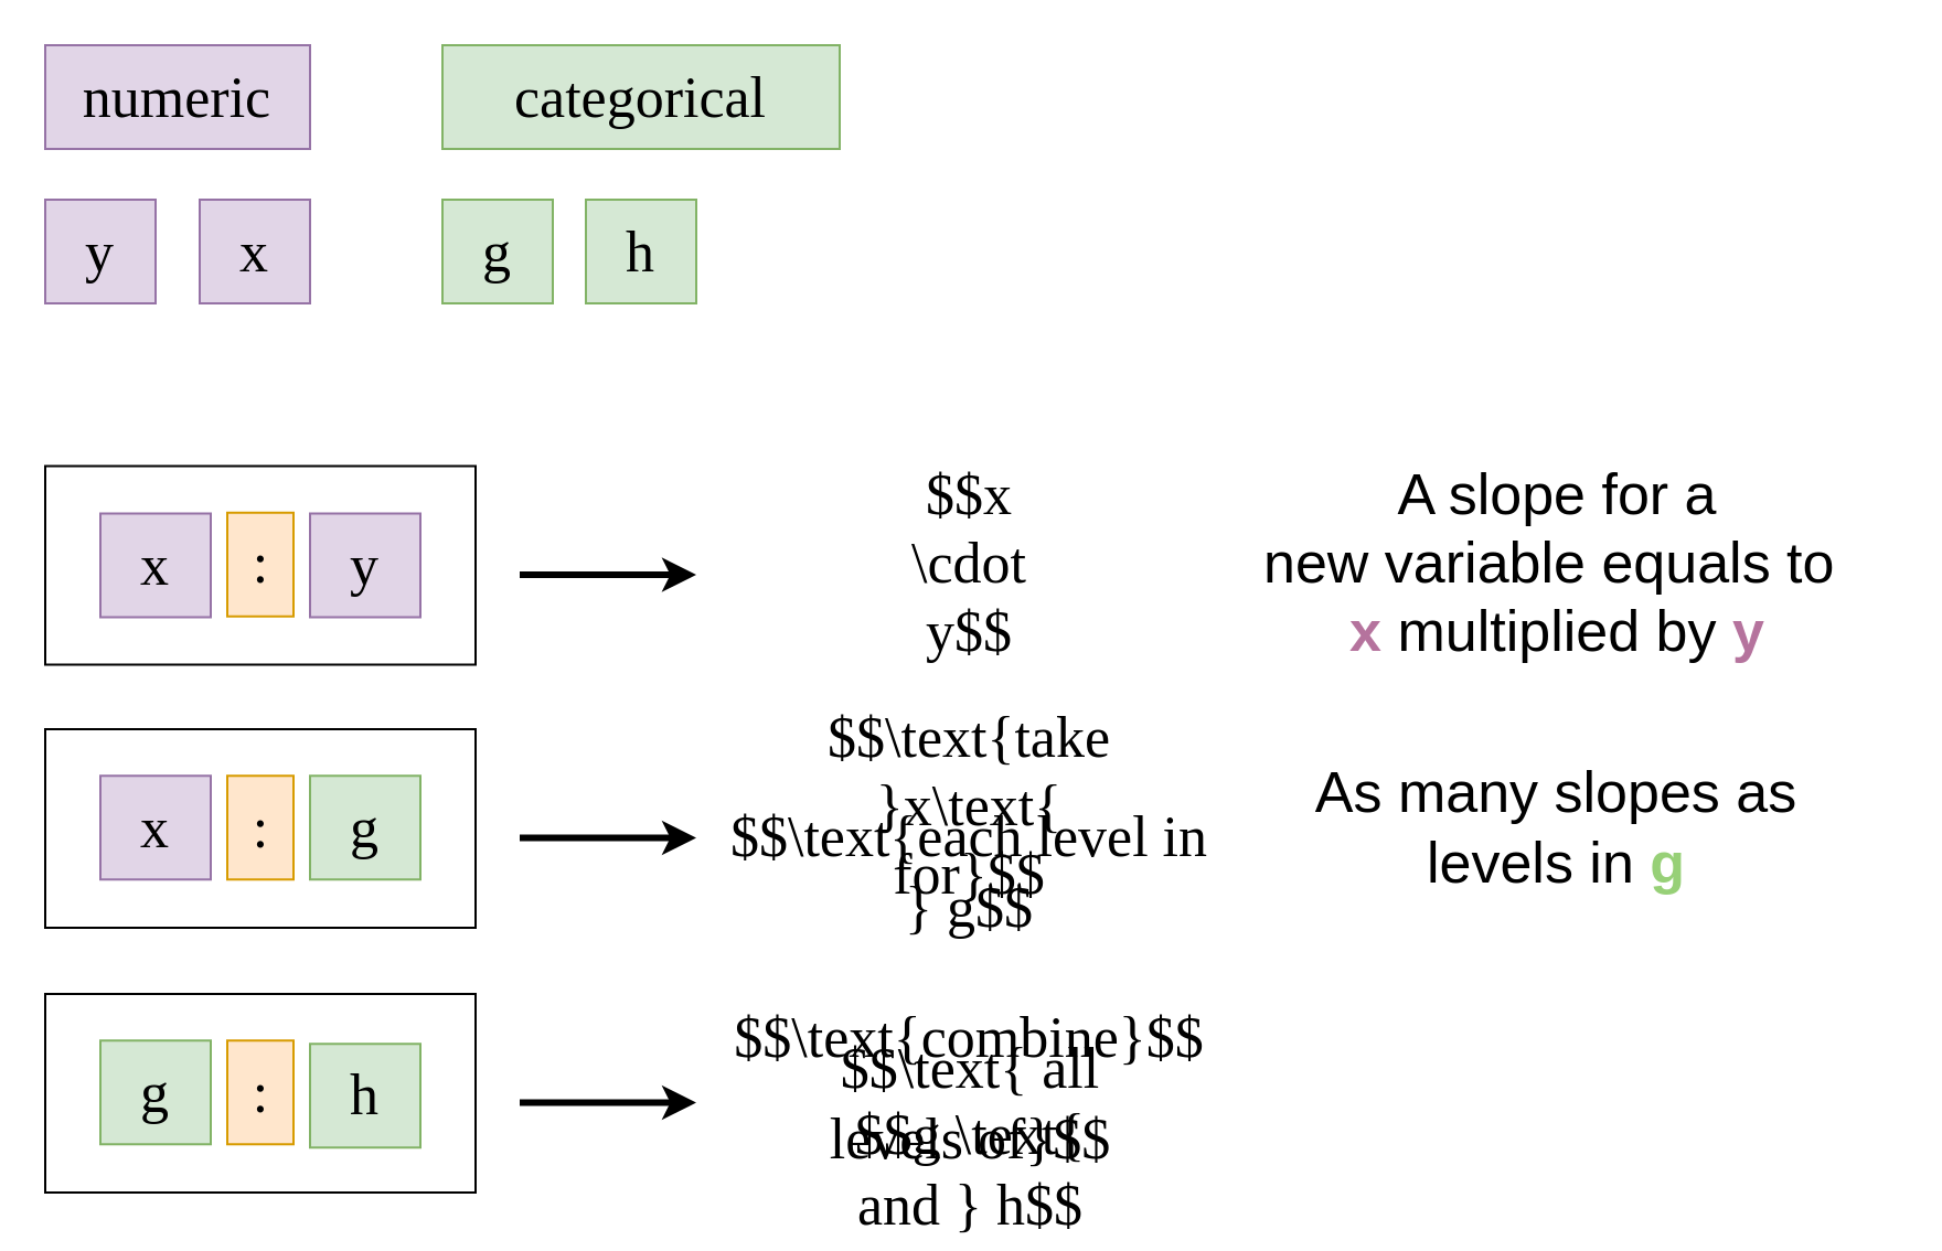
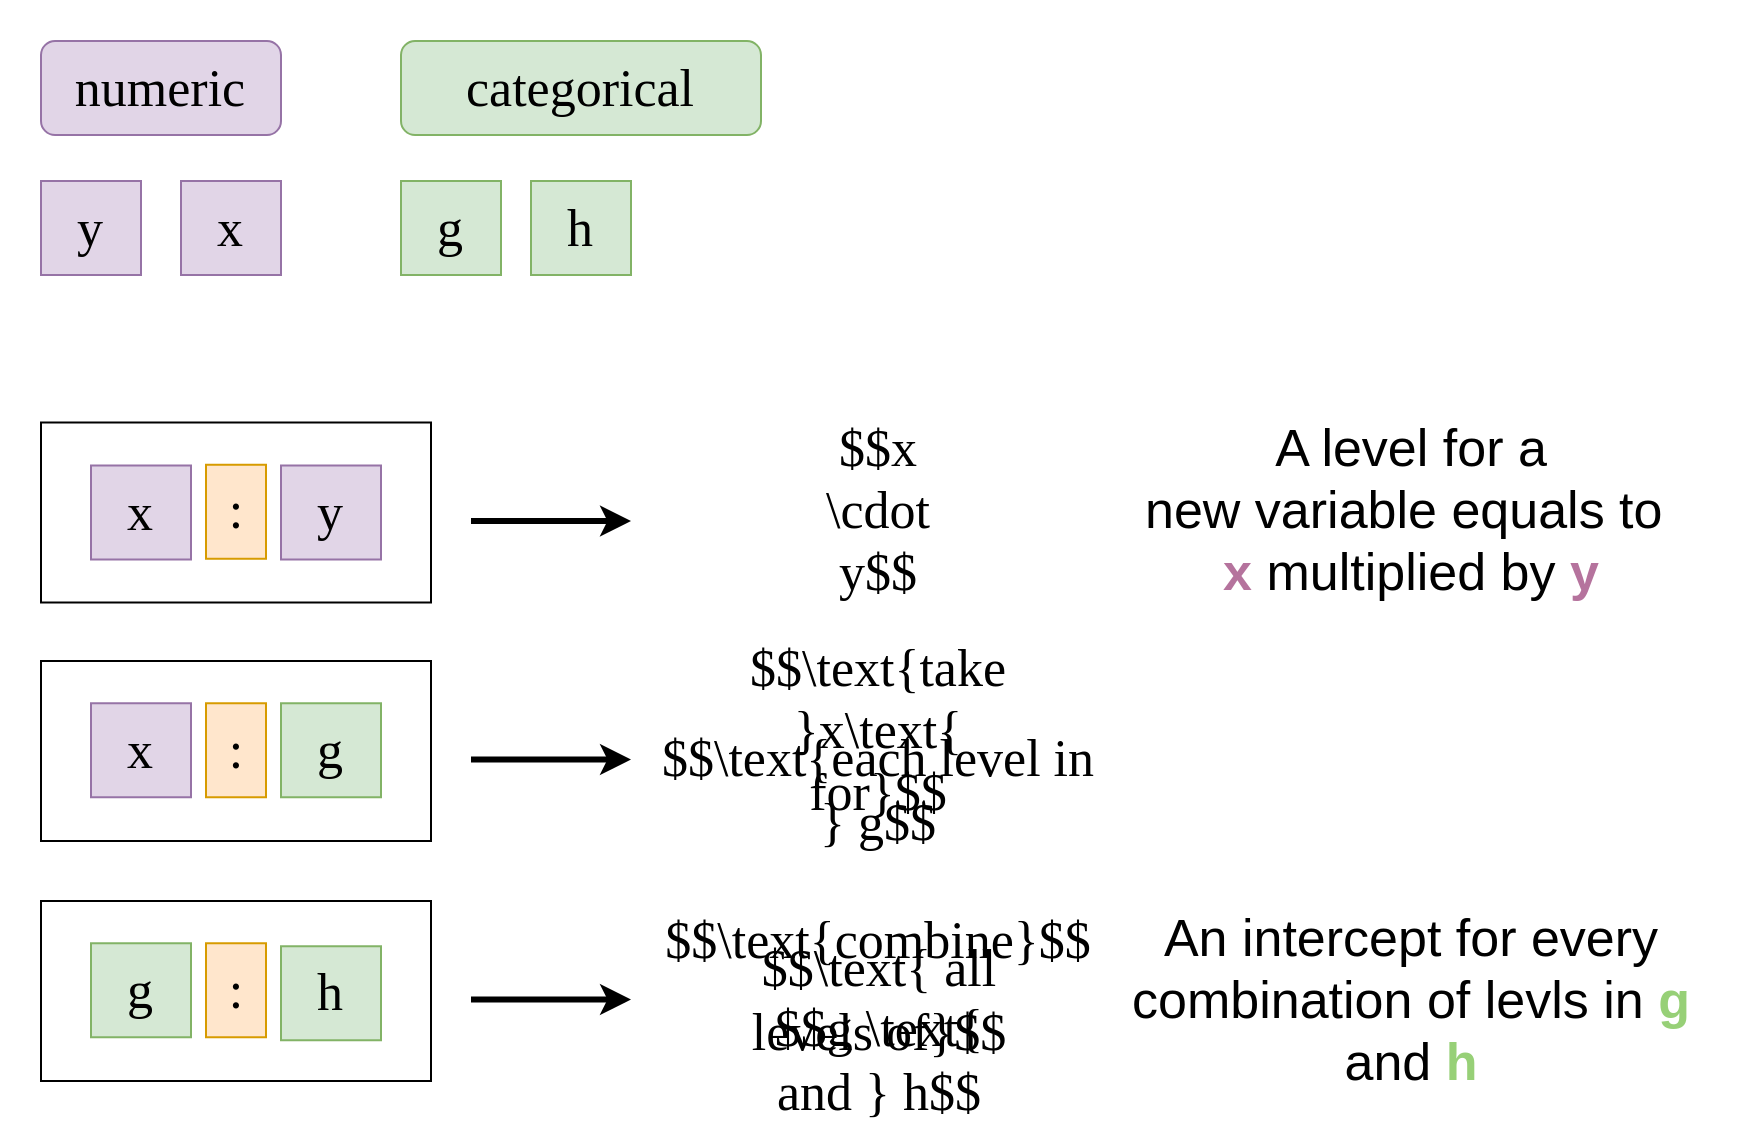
  <mxCell id="0" />
  <mxCell id="1" parent="0" />
  <mxCell id="2" value="" style="rounded=0;whiteSpace=wrap;html=1;fontFamily=Cascadia Code;fontSize=26;" vertex="1" parent="1"><mxGeometry x="20" y="210.75" width="195" height="90" as="geometry" /></mxCell>
  <mxCell id="3" value="&lt;font face=&quot;Cascadia Code&quot;&gt;&lt;span style=&quot;font-size: 26px;&quot;&gt;:&lt;/span&gt;&lt;/font&gt;" style="rounded=0;whiteSpace=wrap;html=1;strokeColor=#d79b00;fillColor=#ffe6cc;" vertex="1" parent="1"><mxGeometry x="102.5" y="231.88" width="30" height="47" as="geometry" /></mxCell>
  <mxCell id="4" value="" style="endArrow=classic;html=1;rounded=0;fontFamily=Cascadia Code;fontSize=26;strokeWidth=3;" edge="1" parent="1"><mxGeometry width="50" height="50" relative="1" as="geometry"><mxPoint x="235" y="260" as="sourcePoint" /><mxPoint x="315" y="260" as="targetPoint" /></mxGeometry></mxCell>
- <mxCell id="5" value="&lt;font style=&quot;font-size: 26px;&quot; face=&quot;Cascadia Code&quot;&gt;numeric&lt;/font&gt;" style="rounded=0;whiteSpace=wrap;html=1;strokeColor=#9673a6;fillColor=#e1d5e7;" vertex="1" parent="1"><mxGeometry x="20" y="20" width="120" height="47" as="geometry" /></mxCell>
+ <mxCell id="5" value="&lt;font style=&quot;font-size: 26px;&quot; face=&quot;Cascadia Code&quot;&gt;numeric&lt;/font&gt;" style="whiteSpace=wrap;html=1;strokeColor=#9673a6;fillColor=#e1d5e7;rounded=1;" vertex="1" parent="1"><mxGeometry x="20" y="20" width="120" height="47" as="geometry" /></mxCell>
  <mxCell id="6" value="&lt;font style=&quot;font-size: 26px;&quot; face=&quot;Cascadia Code&quot;&gt;x&lt;/font&gt;" style="rounded=0;whiteSpace=wrap;html=1;strokeColor=#9673a6;fillColor=#e1d5e7;" vertex="1" parent="1"><mxGeometry x="90" y="90" width="50" height="47" as="geometry" /></mxCell>
  <mxCell id="7" value="&lt;font style=&quot;font-size: 26px;&quot; face=&quot;Cascadia Code&quot;&gt;y&lt;/font&gt;" style="rounded=0;whiteSpace=wrap;html=1;strokeColor=#9673a6;fillColor=#e1d5e7;" vertex="1" parent="1"><mxGeometry x="20" y="90" width="50" height="47" as="geometry" /></mxCell>
- <mxCell id="8" value="&lt;font style=&quot;font-size: 26px;&quot; face=&quot;Cascadia Code&quot;&gt;categorical&lt;/font&gt;" style="rounded=0;whiteSpace=wrap;html=1;strokeColor=#82b366;fillColor=#d5e8d4;" vertex="1" parent="1"><mxGeometry x="200" y="20" width="180" height="47" as="geometry" /></mxCell>
+ <mxCell id="8" value="&lt;font style=&quot;font-size: 26px;&quot; face=&quot;Cascadia Code&quot;&gt;categorical&lt;/font&gt;" style="whiteSpace=wrap;html=1;strokeColor=#82b366;fillColor=#d5e8d4;rounded=1;" vertex="1" parent="1"><mxGeometry x="200" y="20" width="180" height="47" as="geometry" /></mxCell>
  <mxCell id="9" value="&lt;font style=&quot;font-size: 26px;&quot; face=&quot;Cascadia Code&quot;&gt;g&lt;/font&gt;" style="rounded=0;whiteSpace=wrap;html=1;strokeColor=#82b366;fillColor=#d5e8d4;" vertex="1" parent="1"><mxGeometry x="200" y="90" width="50" height="47" as="geometry" /></mxCell>
  <mxCell id="10" value="&lt;font style=&quot;font-size: 26px;&quot; face=&quot;Cascadia Code&quot;&gt;x&lt;/font&gt;" style="rounded=0;whiteSpace=wrap;html=1;strokeColor=#9673a6;fillColor=#e1d5e7;" vertex="1" parent="1"><mxGeometry x="45" y="232.25" width="50" height="47" as="geometry" /></mxCell>
  <mxCell id="11" value="$$x \cdot y$$" style="text;html=1;strokeColor=none;fillColor=none;align=center;verticalAlign=middle;whiteSpace=wrap;rounded=0;fontFamily=Cascadia Code;fontSize=26;" vertex="1" parent="1"><mxGeometry x="409" y="240.38" width="60" height="30" as="geometry" /></mxCell>
- <mxCell id="12" value="&lt;font face=&quot;Helvetica&quot;&gt;A slope for a &lt;br&gt;new variable equals to&amp;nbsp;&lt;br&gt;&lt;b&gt;&lt;font color=&quot;#b5739d&quot;&gt;x&lt;/font&gt;&lt;/b&gt; multiplied by &lt;b&gt;&lt;font color=&quot;#b5739d&quot;&gt;y&lt;/font&gt;&lt;/b&gt;&lt;br&gt;&lt;/font&gt;" style="text;html=1;strokeColor=none;fillColor=none;align=center;verticalAlign=middle;whiteSpace=wrap;rounded=0;fontFamily=Cascadia Code;fontSize=26;" vertex="1" parent="1"><mxGeometry x="552.5" y="204.44" width="305" height="101.88" as="geometry" /></mxCell>
+ <mxCell id="12" value="&lt;font face=&quot;Helvetica&quot;&gt;A level for a &lt;br&gt;new variable equals to&amp;nbsp;&lt;br&gt;&lt;b&gt;&lt;font color=&quot;#b5739d&quot;&gt;x&lt;/font&gt;&lt;/b&gt; multiplied by &lt;b&gt;&lt;font color=&quot;#b5739d&quot;&gt;y&lt;/font&gt;&lt;/b&gt;&lt;br&gt;&lt;/font&gt;" style="text;html=1;strokeColor=none;fillColor=none;align=center;verticalAlign=middle;whiteSpace=wrap;rounded=0;fontFamily=Cascadia Code;fontSize=26;" vertex="1" parent="1"><mxGeometry x="552.5" y="204.44" width="305" height="101.88" as="geometry" /></mxCell>
  <mxCell id="13" value="&lt;font style=&quot;font-size: 26px;&quot; face=&quot;Cascadia Code&quot;&gt;h&lt;/font&gt;" style="rounded=0;whiteSpace=wrap;html=1;strokeColor=#82b366;fillColor=#d5e8d4;" vertex="1" parent="1"><mxGeometry x="265" y="90" width="50" height="47" as="geometry" /></mxCell>
  <mxCell id="14" value="&lt;font style=&quot;font-size: 26px;&quot; face=&quot;Cascadia Code&quot;&gt;y&lt;/font&gt;" style="rounded=0;whiteSpace=wrap;html=1;strokeColor=#9673a6;fillColor=#e1d5e7;" vertex="1" parent="1"><mxGeometry x="140" y="232.25" width="50" height="47" as="geometry" /></mxCell>
  <mxCell id="15" value="" style="rounded=0;whiteSpace=wrap;html=1;fontFamily=Cascadia Code;fontSize=26;" vertex="1" parent="1"><mxGeometry x="20" y="330" width="195" height="90" as="geometry" /></mxCell>
  <mxCell id="16" value="&lt;font face=&quot;Cascadia Code&quot;&gt;&lt;span style=&quot;font-size: 26px;&quot;&gt;:&lt;/span&gt;&lt;/font&gt;" style="rounded=0;whiteSpace=wrap;html=1;strokeColor=#d79b00;fillColor=#ffe6cc;" vertex="1" parent="1"><mxGeometry x="102.5" y="351.13" width="30" height="47" as="geometry" /></mxCell>
  <mxCell id="17" value="" style="endArrow=classic;html=1;rounded=0;fontFamily=Cascadia Code;fontSize=26;strokeWidth=3;" edge="1" parent="1"><mxGeometry width="50" height="50" relative="1" as="geometry"><mxPoint x="235" y="379.25" as="sourcePoint" /><mxPoint x="315" y="379.25" as="targetPoint" /></mxGeometry></mxCell>
  <mxCell id="18" value="&lt;font style=&quot;font-size: 26px;&quot; face=&quot;Cascadia Code&quot;&gt;x&lt;/font&gt;" style="rounded=0;whiteSpace=wrap;html=1;strokeColor=#9673a6;fillColor=#e1d5e7;" vertex="1" parent="1"><mxGeometry x="45" y="351.13" width="50" height="47" as="geometry" /></mxCell>
  <mxCell id="19" value="$$\text{take }x\text{ for}$$" style="text;html=1;strokeColor=none;fillColor=none;align=center;verticalAlign=middle;whiteSpace=wrap;rounded=0;fontFamily=Cascadia Code;fontSize=26;" vertex="1" parent="1"><mxGeometry x="372" y="349.82" width="134" height="30" as="geometry" /></mxCell>
- <mxCell id="20" value="&lt;font face=&quot;Helvetica&quot;&gt;As many slopes as levels in &lt;b&gt;&lt;font color=&quot;#97d077&quot;&gt;g&lt;/font&gt;&lt;/b&gt;&lt;/font&gt;" style="text;html=1;strokeColor=none;fillColor=none;align=center;verticalAlign=middle;whiteSpace=wrap;rounded=0;fontFamily=Cascadia Code;fontSize=26;" vertex="1" parent="1"><mxGeometry x="565" y="339.81" width="280" height="70.37" as="geometry" /></mxCell>
  <mxCell id="21" value="&lt;font style=&quot;font-size: 26px;&quot; face=&quot;Cascadia Code&quot;&gt;g&lt;/font&gt;" style="rounded=0;whiteSpace=wrap;html=1;strokeColor=#82b366;fillColor=#d5e8d4;" vertex="1" parent="1"><mxGeometry x="140" y="351.13" width="50" height="47" as="geometry" /></mxCell>
  <mxCell id="22" value="$$\text{each level in } g$$" style="text;html=1;strokeColor=none;fillColor=none;align=center;verticalAlign=middle;whiteSpace=wrap;rounded=0;fontFamily=Cascadia Code;fontSize=26;" vertex="1" parent="1"><mxGeometry x="329" y="379.82" width="220" height="30" as="geometry" /></mxCell>
  <mxCell id="23" value="" style="rounded=0;whiteSpace=wrap;html=1;fontFamily=Cascadia Code;fontSize=26;" vertex="1" parent="1"><mxGeometry x="20" y="450" width="195" height="90" as="geometry" /></mxCell>
  <mxCell id="24" value="&lt;font face=&quot;Cascadia Code&quot;&gt;&lt;span style=&quot;font-size: 26px;&quot;&gt;:&lt;/span&gt;&lt;/font&gt;" style="rounded=0;whiteSpace=wrap;html=1;strokeColor=#d79b00;fillColor=#ffe6cc;" vertex="1" parent="1"><mxGeometry x="102.5" y="471.13" width="30" height="47" as="geometry" /></mxCell>
  <mxCell id="25" value="" style="endArrow=classic;html=1;rounded=0;fontFamily=Cascadia Code;fontSize=26;strokeWidth=3;" edge="1" parent="1"><mxGeometry width="50" height="50" relative="1" as="geometry"><mxPoint x="235" y="499.25" as="sourcePoint" /><mxPoint x="315" y="499.25" as="targetPoint" /></mxGeometry></mxCell>
+ <mxCell id="26" value="&lt;font face=&quot;Helvetica&quot;&gt;An intercept for every combination of levls in&amp;nbsp;&lt;/font&gt;&lt;span style=&quot;font-family: Helvetica;&quot;&gt;&lt;b style=&quot;color: rgb(151, 208, 119);&quot;&gt;g &lt;/b&gt;and&lt;b style=&quot;color: rgb(151, 208, 119);&quot;&gt; h&lt;/b&gt;&lt;/span&gt;" style="text;html=1;strokeColor=none;fillColor=none;align=center;verticalAlign=middle;whiteSpace=wrap;rounded=0;fontFamily=Cascadia Code;fontSize=26;" vertex="1" parent="1"><mxGeometry x="562.5" y="459.45" width="285" height="80.55" as="geometry" /></mxCell>
  <mxCell id="27" value="&lt;font style=&quot;font-size: 26px;&quot; face=&quot;Cascadia Code&quot;&gt;g&lt;/font&gt;" style="rounded=0;whiteSpace=wrap;html=1;strokeColor=#82b366;fillColor=#d5e8d4;" vertex="1" parent="1"><mxGeometry x="45" y="471.13" width="50" height="47" as="geometry" /></mxCell>
  <mxCell id="28" value="$$\text{combine}$$" style="text;html=1;strokeColor=none;fillColor=none;align=center;verticalAlign=middle;whiteSpace=wrap;rounded=0;fontFamily=Cascadia Code;fontSize=26;" vertex="1" parent="1"><mxGeometry x="383" y="454.72" width="112" height="30" as="geometry" /></mxCell>
  <mxCell id="29" value="&lt;font style=&quot;font-size: 26px;&quot; face=&quot;Cascadia Code&quot;&gt;h&lt;/font&gt;" style="rounded=0;whiteSpace=wrap;html=1;strokeColor=#82b366;fillColor=#d5e8d4;" vertex="1" parent="1"><mxGeometry x="140" y="472.63" width="50" height="47" as="geometry" /></mxCell>
  <mxCell id="30" value="$$\text{ all levels of}$$" style="text;html=1;strokeColor=none;fillColor=none;align=center;verticalAlign=middle;whiteSpace=wrap;rounded=0;fontFamily=Cascadia Code;fontSize=26;" vertex="1" parent="1"><mxGeometry x="358.75" y="484.72" width="160.5" height="30" as="geometry" /></mxCell>
  <mxCell id="31" value="$$g \text{ and } h$$" style="text;html=1;strokeColor=none;fillColor=none;align=center;verticalAlign=middle;whiteSpace=wrap;rounded=0;fontFamily=Cascadia Code;fontSize=26;" vertex="1" parent="1"><mxGeometry x="381.75" y="514.72" width="114.5" height="30" as="geometry" /></mxCell>
